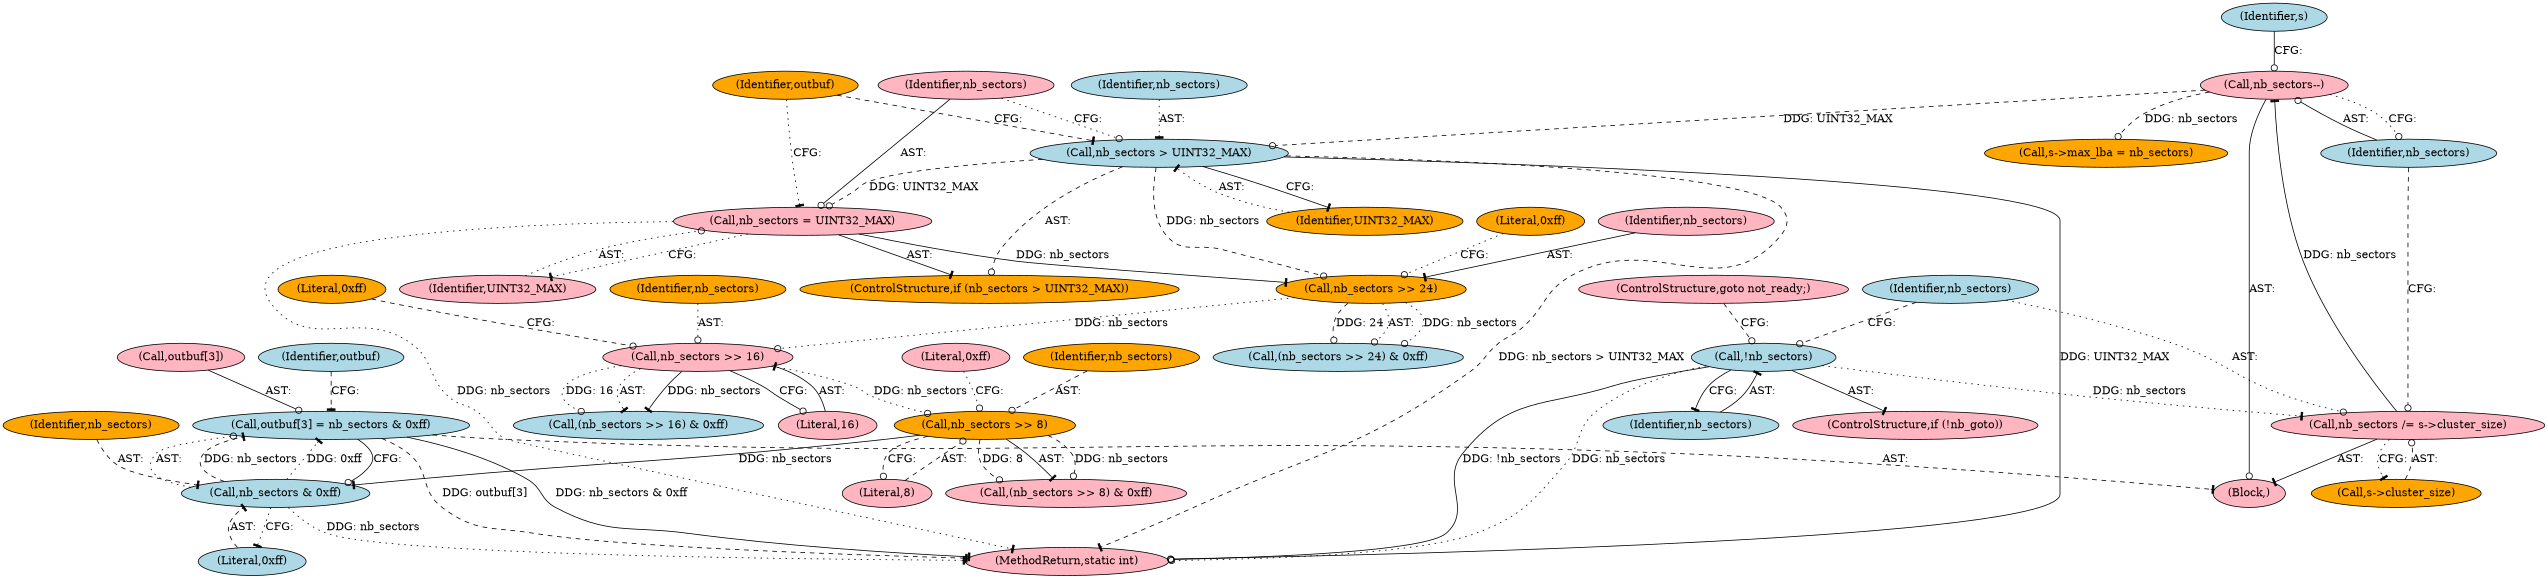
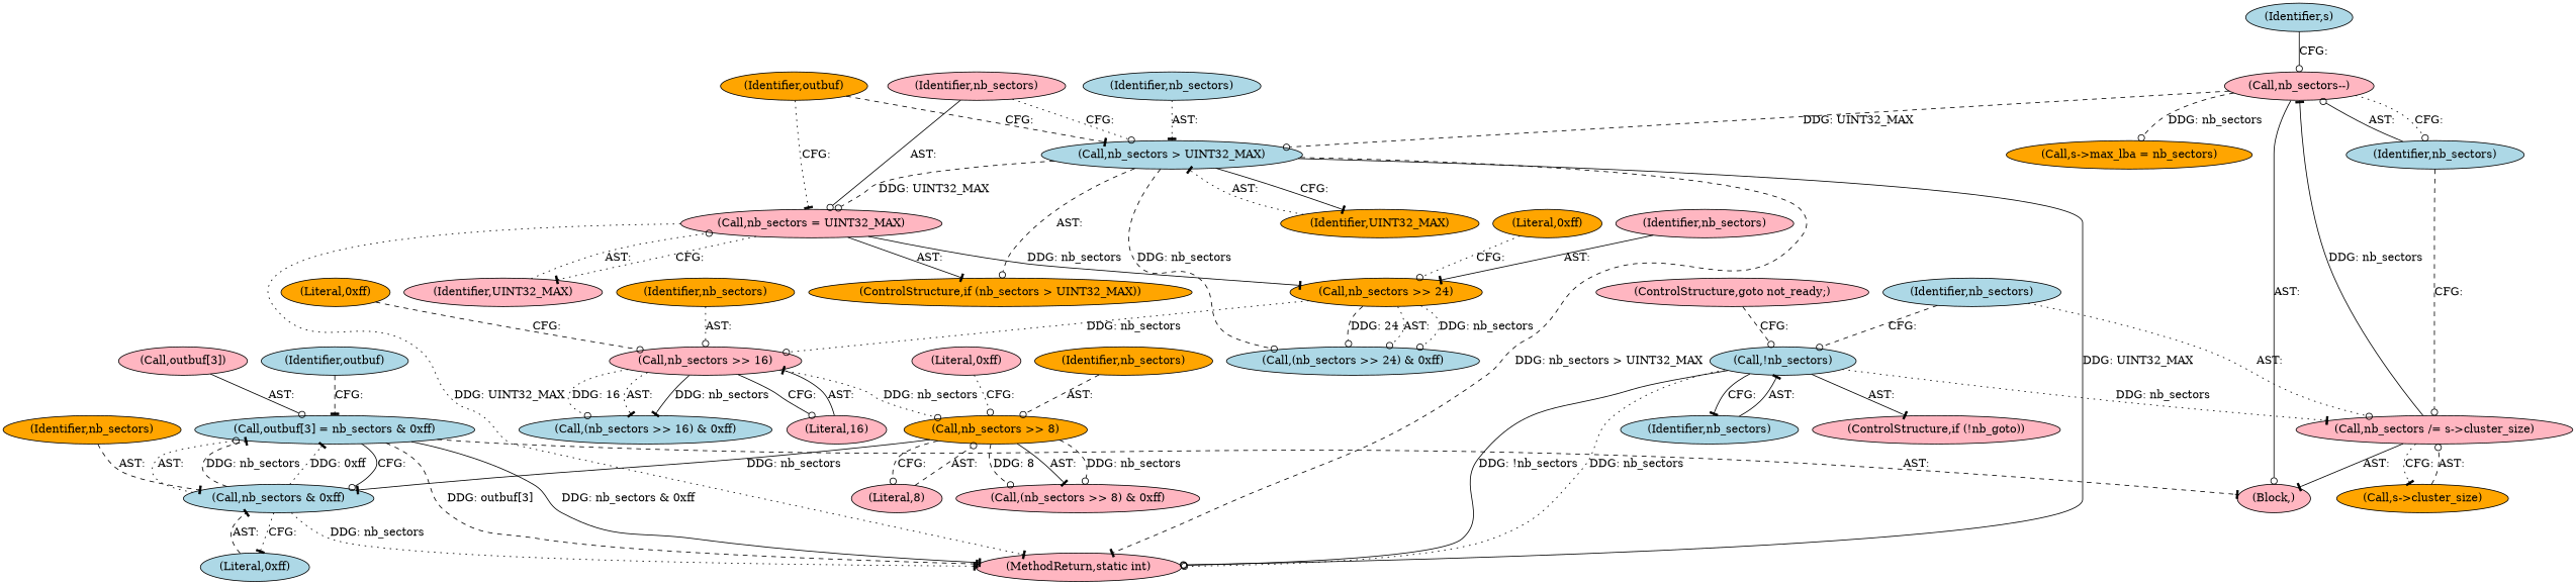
  digraph {
    node [fillcolor=lightpink style=filled]
    edge [arrowhead=odot style=dotted]
    n1 [fillcolor=lightblue label="(Call,outbuf[3] = nb_sectors & 0xff)"]
    n2 [fillcolor=lightblue label="(Call,nb_sectors & 0xff)"]
    n3 [label="(Block,)"]
    n4 [label="(MethodReturn,static int)"]
    n5 [fillcolor=lightblue label="(Literal,0xff)"]
    n6 [fillcolor=orange label="(Call,nb_sectors >> 8)"]
    n7 [label="(Literal,8)"]
    n8 [label="(Call,(nb_sectors >> 8) & 0xff)"]
    n9 [label="(Call,nb_sectors >> 16)"]
    n10 [fillcolor=lightblue label="(Call,(nb_sectors >> 16) & 0xff)"]
    n11 [label="(Literal,16)"]
    n12 [fillcolor=orange label="(Call,nb_sectors >> 24)"]
    n13 [fillcolor=lightblue label="(Call,(nb_sectors >> 24) & 0xff)"]
    n14 [fillcolor=lightblue label="(Call,nb_sectors > UINT32_MAX)"]
    n15 [label="(Call,nb_sectors = UINT32_MAX)"]
    n16 [fillcolor=orange label="(Identifier,UINT32_MAX)"]
    n17 [fillcolor=orange label="(ControlStructure,if (nb_sectors > UINT32_MAX))"]
    n18 [label="(Identifier,UINT32_MAX)"]
    n19 [label="(Call,nb_sectors--)"]
    n20 [fillcolor=lightblue label="(Identifier,nb_sectors)"]
    n21 [fillcolor=orange label="(Call,s->max_lba = nb_sectors)"]
    n22 [label="(Call,nb_sectors /= s->cluster_size)"]
    n23 [fillcolor=orange label="(Call,s->cluster_size)"]
    n24 [fillcolor=lightblue label="(Call,!nb_sectors)"]
    n25 [fillcolor=lightblue label="(Identifier,nb_sectors)"]
    n26 [label="(ControlStructure,if (!nb_goto))"]
    n27 [fillcolor=orange label="(Identifier,nb_sectors)"]
    n28 [fillcolor=orange label="(Literal,0xff)"]
    n29 [fillcolor=orange label="(Identifier,outbuf)"]
    n30 [label="(Identifier,nb_sectors)"]
    n31 [fillcolor=lightblue label="(Identifier,outbuf)"]
    n32 [fillcolor=orange label="(Identifier,nb_sectors)"]
    n33 [label="(Identifier,nb_sectors)"]
    n34 [fillcolor=orange label="(Literal,0xff)"]
    n35 [fillcolor=lightblue label="(Identifier,nb_sectors)"]
    n36 [label="(ControlStructure,goto not_ready;)"]
    n37 [fillcolor=lightblue label="(Identifier,nb_sectors)"]
    n38 [label="(Call,outbuf[3])"]
    n39 [label="(Literal,0xff)"]
    n40 [fillcolor=lightblue label="(Identifier,s)"]
    n41 [fillcolor=orange label="(Identifier,nb_sectors)"]
    n1 -> n2 [label="CFG: " style=solid]
    n1 -> n3 [arrowhead=tee label="AST: " style=dashed]
    n1 -> n4 [arrowhead=tee label="DDG: outbuf[3]" style=dashed]
    n1 -> n4 [arrowhead=tee label="DDG: nb_sectors & 0xff" style=solid]
    n2 -> n1 [label="AST: "]
    n2 -> n1 [arrowhead=tee label="DDG: nb_sectors" style=dashed]
    n2 -> n1 [arrowhead=tee label="DDG: 0xff"]
    n2 -> n4 [arrowhead=tee label="DDG: nb_sectors"]
    n2 -> n5 [arrowhead=tee label="CFG: "]
    n5 -> n2 [arrowhead=tee label="AST: " style=dashed]
    n6 -> n2 [arrowhead=tee label="DDG: nb_sectors" style=solid]
    n6 -> n7 [label="CFG: " style=dashed]
    n6 -> n8 [arrowhead=tee label="AST: " style=solid]
    n6 -> n8 [label="DDG: nb_sectors" style=dashed]
    n6 -> n8 [label="DDG: 8" style=dashed]
    n7 -> n6 [label="AST: " style=dashed]
    n9 -> n6 [label="DDG: nb_sectors"]
    n9 -> n10 [arrowhead=tee label="AST: "]
    n9 -> n10 [arrowhead=tee label="DDG: nb_sectors" style=solid]
    n9 -> n10 [label="DDG: 16"]
    n9 -> n11 [label="CFG: " style=solid]
    n11 -> n9 [arrowhead=tee label="AST: " style=solid]
    n12 -> n9 [label="DDG: nb_sectors"]
    n12 -> n13 [label="AST: "]
    n12 -> n13 [label="DDG: nb_sectors"]
    n12 -> n13 [label="DDG: 24" style=dashed]
    n14 -> n4 [arrowhead=tee label="DDG: nb_sectors > UINT32_MAX" style=dashed]
    n14 -> n4 [label="DDG: UINT32_MAX" style=solid]
-   n14 -> n12 [label="DDG: nb_sectors" style=dashed]
+   n14 -> n13 [label="DDG: nb_sectors" style=dashed]
    n14 -> n15 [label="DDG: UINT32_MAX" style=dashed]
    n14 -> n16 [arrowhead=tee label="CFG: " style=solid]
    n14 -> n17 [label="AST: " style=dashed]
-   n15 -> n4 [arrowhead=tee label="DDG: nb_sectors"]
+   n15 -> n4 [arrowhead=tee label="DDG: UINT32_MAX"]
    n15 -> n12 [arrowhead=tee label="DDG: nb_sectors" style=solid]
    n15 -> n17 [arrowhead=tee label="AST: " style=solid]
    n15 -> n18 [arrowhead=tee label="CFG: "]
    n16 -> n14 [arrowhead=tee label="AST: "]
    n18 -> n15 [label="AST: "]
    n19 -> n3 [label="AST: " style=solid]
    n19 -> n14 [label="DDG: UINT32_MAX" style=dashed]
    n19 -> n20 [label="CFG: "]
    n19 -> n21 [label="DDG: nb_sectors" style=dashed]
    n20 -> n19 [label="AST: " style=solid]
    n20 -> n22 [label="CFG: " style=dashed]
    n22 -> n3 [arrowhead=tee label="AST: " style=solid]
    n22 -> n19 [arrowhead=tee label="DDG: nb_sectors" style=solid]
    n22 -> n23 [arrowhead=tee label="CFG: "]
    n23 -> n22 [label="AST: " style=dashed]
    n24 -> n4 [label="DDG: nb_sectors"]
    n24 -> n4 [label="DDG: !nb_sectors" style=solid]
    n24 -> n22 [arrowhead=tee label="DDG: nb_sectors"]
    n24 -> n25 [arrowhead=tee label="CFG: " style=solid]
    n24 -> n26 [arrowhead=tee label="AST: " style=solid]
    n25 -> n24 [arrowhead=tee label="AST: " style=solid]
    n27 -> n9 [label="AST: "]
    n28 -> n12 [label="CFG: "]
    n29 -> n14 [arrowhead=tee label="CFG: " style=dashed]
    n29 -> n15 [arrowhead=tee label="CFG: "]
    n30 -> n14 [label="CFG: "]
    n30 -> n15 [label="AST: " style=solid]
    n31 -> n1 [arrowhead=tee label="CFG: " style=dashed]
    n32 -> n2 [arrowhead=tee label="AST: " style=dashed]
    n33 -> n12 [arrowhead=tee label="AST: " style=solid]
    n34 -> n9 [label="CFG: " style=dashed]
    n35 -> n22 [label="AST: "]
    n35 -> n24 [label="CFG: " style=dashed]
    n36 -> n24 [label="CFG: " style=dashed]
    n37 -> n14 [arrowhead=tee label="AST: "]
    n38 -> n1 [label="AST: " style=solid]
    n39 -> n6 [label="CFG: "]
    n40 -> n19 [label="CFG: " style=solid]
    n41 -> n6 [label="AST: " style=dashed]
  }
